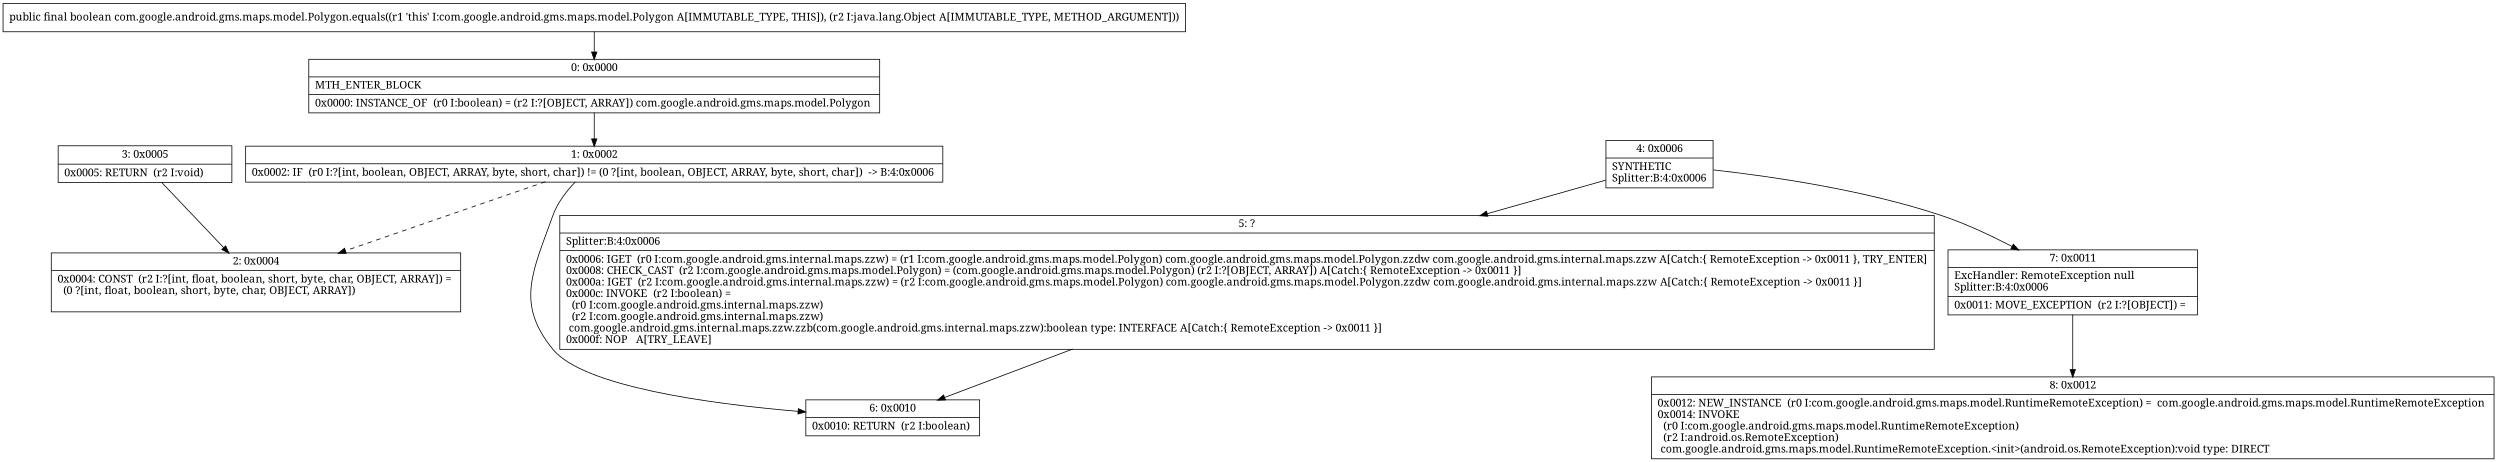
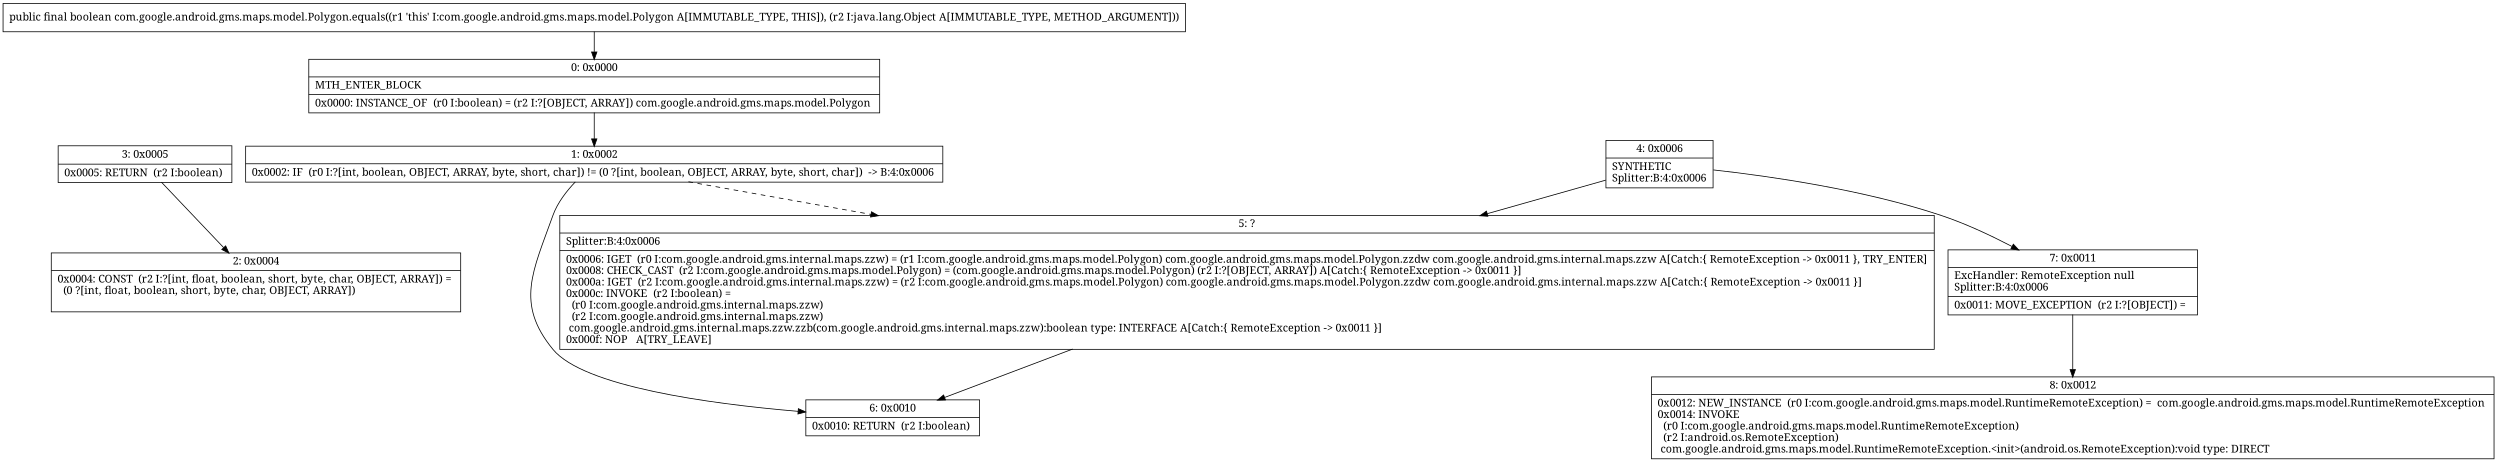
  digraph {
    fontname="Noto Serif"
    node [fontname="Noto Serif" shape=record]
    edge [fontname="Noto Serif"]
    n1 [label="{0\:\ 0x0000|MTH_ENTER_BLOCK\l|0x0000: INSTANCE_OF  (r0 I:boolean) = (r2 I:?[OBJECT, ARRAY]) com.google.android.gms.maps.model.Polygon \l}"]
    n2 [label="{1\:\ 0x0002|0x0002: IF  (r0 I:?[int, boolean, OBJECT, ARRAY, byte, short, char]) != (0 ?[int, boolean, OBJECT, ARRAY, byte, short, char])  \-\> B:4:0x0006 \l}"]
    n3 [label="{2\:\ 0x0004|0x0004: CONST  (r2 I:?[int, float, boolean, short, byte, char, OBJECT, ARRAY]) = \l  (0 ?[int, float, boolean, short, byte, char, OBJECT, ARRAY])\l \l}"]
    n4 [label="{6\:\ 0x0010|0x0010: RETURN  (r2 I:boolean) \l}"]
    n5 [label="{4\:\ 0x0006|SYNTHETIC\lSplitter:B:4:0x0006\l}"]
    n6 [label="{5\:\ ?|Splitter:B:4:0x0006\l|0x0006: IGET  (r0 I:com.google.android.gms.internal.maps.zzw) = (r1 I:com.google.android.gms.maps.model.Polygon) com.google.android.gms.maps.model.Polygon.zzdw com.google.android.gms.internal.maps.zzw A[Catch:\{ RemoteException \-\> 0x0011 \}, TRY_ENTER]\l0x0008: CHECK_CAST  (r2 I:com.google.android.gms.maps.model.Polygon) = (com.google.android.gms.maps.model.Polygon) (r2 I:?[OBJECT, ARRAY]) A[Catch:\{ RemoteException \-\> 0x0011 \}]\l0x000a: IGET  (r2 I:com.google.android.gms.internal.maps.zzw) = (r2 I:com.google.android.gms.maps.model.Polygon) com.google.android.gms.maps.model.Polygon.zzdw com.google.android.gms.internal.maps.zzw A[Catch:\{ RemoteException \-\> 0x0011 \}]\l0x000c: INVOKE  (r2 I:boolean) = \l  (r0 I:com.google.android.gms.internal.maps.zzw)\l  (r2 I:com.google.android.gms.internal.maps.zzw)\l com.google.android.gms.internal.maps.zzw.zzb(com.google.android.gms.internal.maps.zzw):boolean type: INTERFACE A[Catch:\{ RemoteException \-\> 0x0011 \}]\l0x000f: NOP   A[TRY_LEAVE]\l}"]
    n7 [label="{7\:\ 0x0011|ExcHandler: RemoteException null\lSplitter:B:4:0x0006\l|0x0011: MOVE_EXCEPTION  (r2 I:?[OBJECT]) =  \l}"]
-   n8 [label="{3\:\ 0x0005|0x0005: RETURN  (r2 I:void) \l}"]
+   n8 [label="{3\:\ 0x0005|0x0005: RETURN  (r2 I:boolean) \l}"]
    n9 [label="{8\:\ 0x0012|0x0012: NEW_INSTANCE  (r0 I:com.google.android.gms.maps.model.RuntimeRemoteException) =  com.google.android.gms.maps.model.RuntimeRemoteException \l0x0014: INVOKE  \l  (r0 I:com.google.android.gms.maps.model.RuntimeRemoteException)\l  (r2 I:android.os.RemoteException)\l com.google.android.gms.maps.model.RuntimeRemoteException.\<init\>(android.os.RemoteException):void type: DIRECT \l}"]
    n10 [label="{public final boolean com.google.android.gms.maps.model.Polygon.equals((r1 'this' I:com.google.android.gms.maps.model.Polygon A[IMMUTABLE_TYPE, THIS]), (r2 I:java.lang.Object A[IMMUTABLE_TYPE, METHOD_ARGUMENT])) }"]
    n1 -> n2
-   n2 -> n3 [style=dashed]
+   n2 -> n6 [style=dashed]
    n2 -> n4
    n5 -> n6
    n5 -> n7
    n6 -> n4
    n7 -> n9
    n8 -> n3
    n10 -> n1
  }
